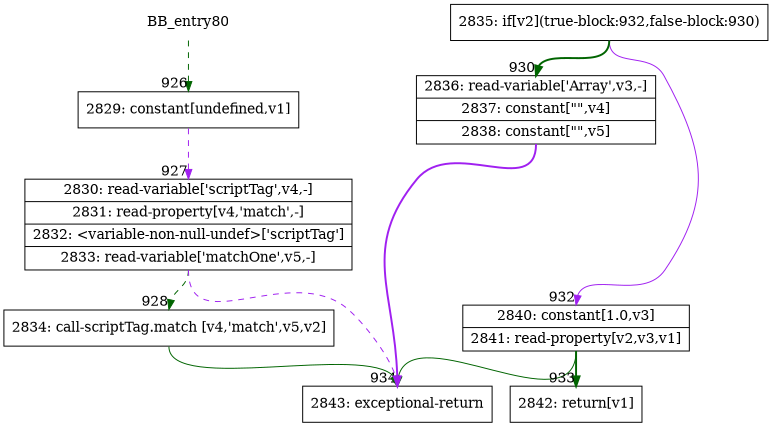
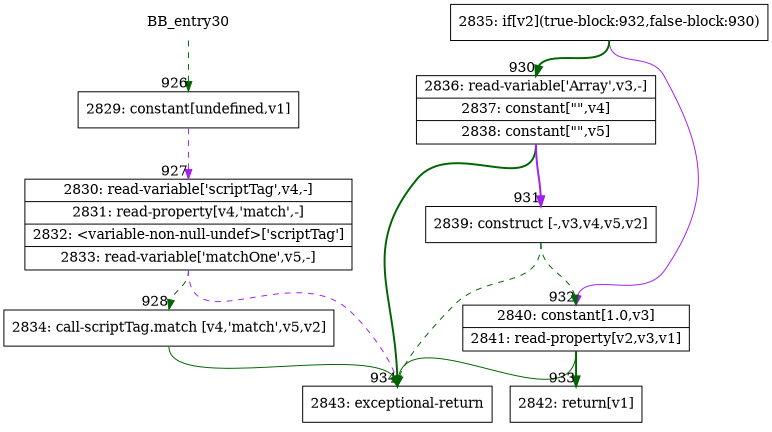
  digraph {
    rankdir=TD
    node [shape=record]
    edge [color=darkgreen headport=n style=dashed tailport=s]
-   BB_entry80 [shape=none]
+   BB_entry80 [shape=none label=BB_entry30]
    n2 [label="{2829: constant[undefined,v1]}"]
    n3 [label="{2830: read-variable['scriptTag',v4,-]|2831: read-property[v4,'match',-]|2832: \<variable-non-null-undef\>['scriptTag']|2833: read-variable['matchOne',v5,-]}"]
    n4 [label="{2834: call-scriptTag.match [v4,'match',v5,v2]}"]
    n5 [label="{2843: exceptional-return}"]
    n6 [label="{2835: if[v2](true-block:932,false-block:930)}"]
    n7 [label="{2840: constant[1.0,v3]|2841: read-property[v2,v3,v1]}"]
    n8 [label="{2836: read-variable['Array',v3,-]|2837: constant[\"\",v4]|2838: constant[\"\",v5]}"]
    n9 [label="{2842: return[v1]}"]
+   n10 [label="{2839: construct [-,v3,v4,v5,v2]}"]
    BB_entry80 -> n2 [headlabel="    926"]
    n2 -> n3 [color=purple headlabel="      927"]
    n3 -> n4 [headlabel="      928"]
    n3 -> n5 [color=purple headlabel="      934"]
    n4 -> n5 [style=solid]
    n6 -> n7 [color=purple headlabel="      932" style=solid]
    n6 -> n8 [headlabel="      930" style=bold]
    n7 -> n5 [style=solid]
    n7 -> n9 [headlabel="      933" style=bold]
-   n8 -> n5 [color=purple style=bold]
+   n8 -> n5 [style=bold]
+   n8 -> n10 [color=purple headlabel="      931" style=bold]
+   n10 -> n5
+   n10 -> n7
  }
